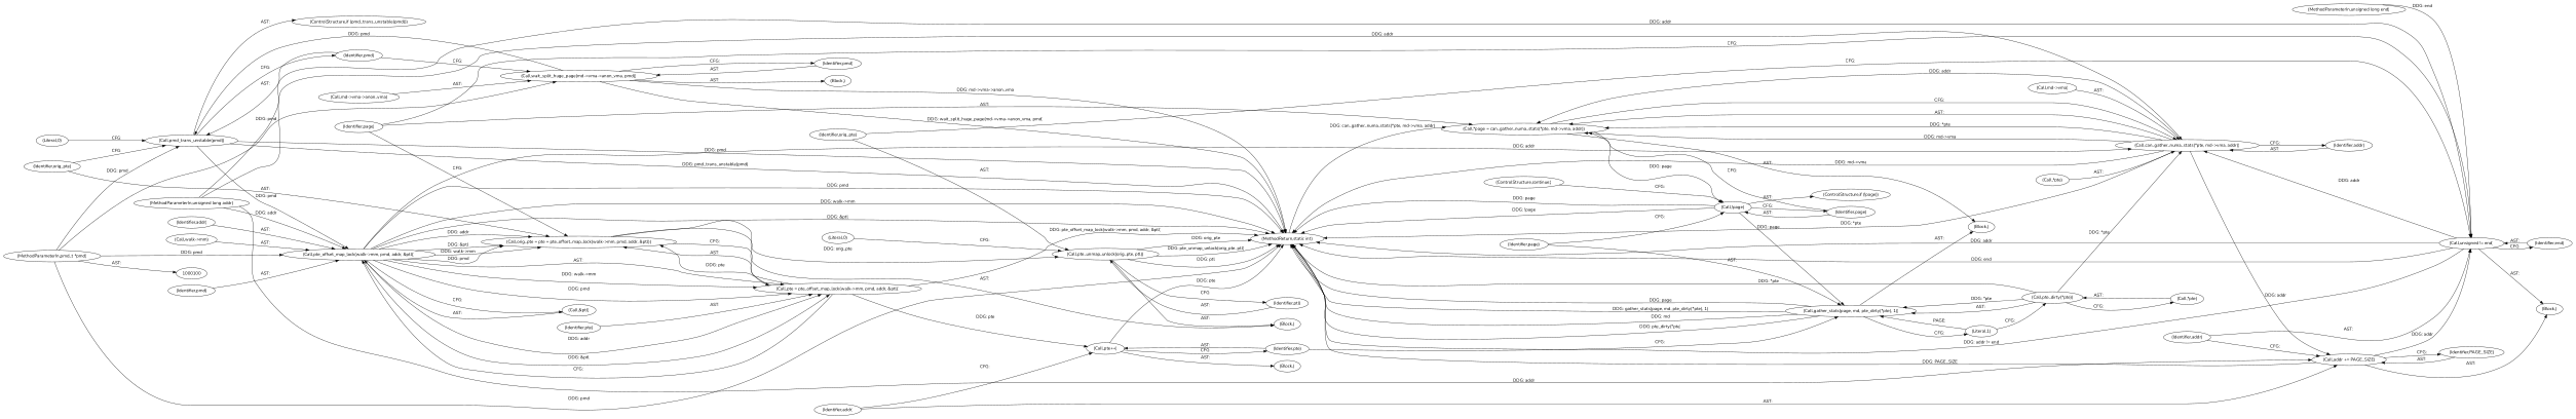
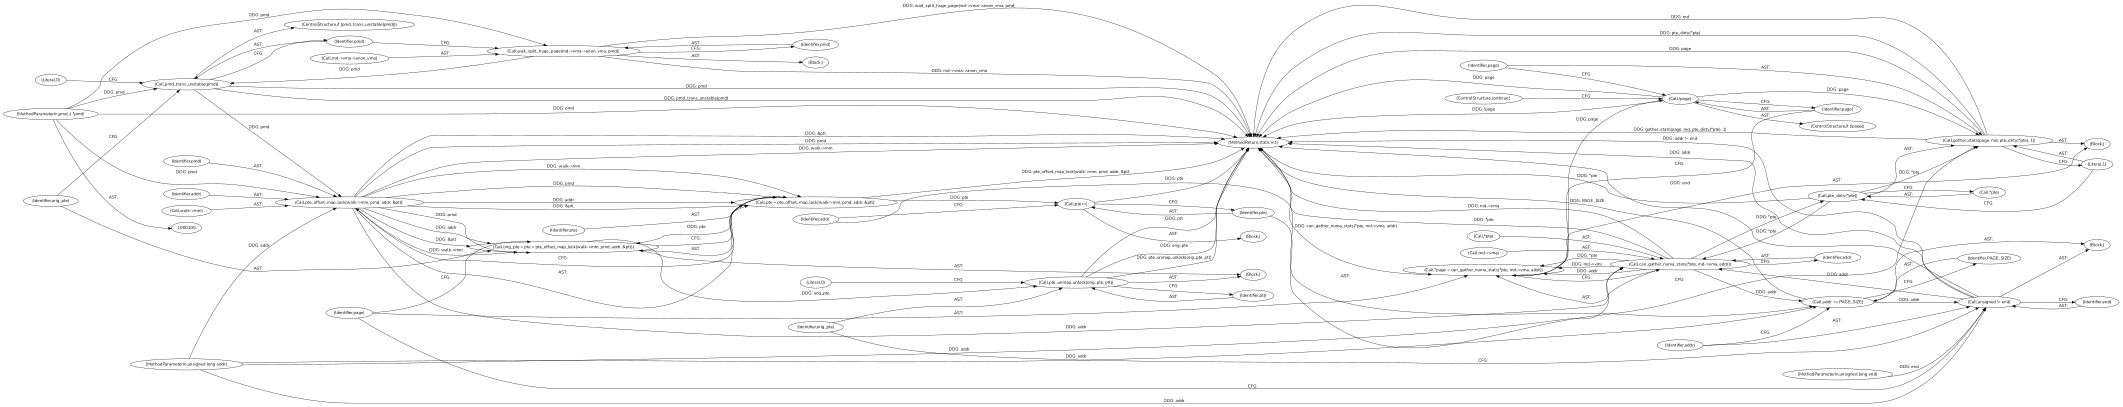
  digraph {
    fontname=Nunito
    rankdir=LR
    node [fontname=Nunito]
    edge [fontname=Nunito]
    n1 [label="(Call,pmd_trans_unstable(pmd))"]
    n2 [label="(Call,pte_offset_map_lock(walk->mm, pmd, addr, &ptl))"]
    n3 [label="(MethodReturn,static int)"]
    n4 [label="(Identifier,pmd)"]
    n5 [label="(ControlStructure,if (pmd_trans_unstable(pmd)))"]
    n6 [label="(Call,orig_pte = pte = pte_offset_map_lock(walk->mm, pmd, addr, &ptl))"]
    n7 [label="(Call,pte = pte_offset_map_lock(walk->mm, pmd, addr, &ptl))"]
    n8 [label="(Call,can_gather_numa_stats(*pte, md->vma, addr))"]
-   n9 [label="(Call,&ptl)"]
    n10 [label="(Call,*page = can_gather_numa_stats(*pte, md->vma, addr))"]
    n11 [label="(Call,wait_split_huge_page(md->vma->anon_vma, pmd))"]
    n12 [label="(Identifier,pmd)"]
    n13 [label="(Block,)"]
    n14 [label="(MethodParameterIn,pmd_t *pmd)"]
    1000100
    n16 [label="(Call,pte_unmap_unlock(orig_pte, ptl))"]
    n17 [label="(Block,)"]
    n18 [label="(Call,pte++)"]
    n19 [label="(Call,pte_dirty(*pte))"]
    n20 [label="(Call,addr += PAGE_SIZE)"]
    n21 [label="(Identifier,addr)"]
    n22 [label="(Identifier,ptl)"]
    n23 [label="(Block,)"]
    n24 [label="(Identifier,pte)"]
    n25 [label="(Call,gather_stats(page, md, pte_dirty(*pte), 1))"]
    n26 [label="(Call,!page)"]
    n27 [label="(Block,)"]
    n28 [label="(Call,*pte)"]
    n29 [label="(Call,unsigned != end)"]
    n30 [label="(Block,)"]
    n31 [label="(Identifier,PAGE_SIZE)"]
    n32 [label="(Identifier,page)"]
    n33 [label="(ControlStructure,if (!page))"]
    n34 [label="(Literal,1)"]
    n35 [label="(Identifier,end)"]
    n36 [label="(Identifier,addr)"]
    n37 [label="(Call,md->vma->anon_vma)"]
    n38 [label="(MethodParameterIn,unsigned long end)"]
    n39 [label="(Literal,0)"]
    n40 [label="(Call,walk->mm)"]
    n41 [label="(Identifier,orig_pte)"]
    n42 [label="(Call,*pte)"]
    n43 [label="(Identifier,pmd)"]
    n44 [label="(Identifier,pte)"]
    n45 [label="(MethodParameterIn,unsigned long addr)"]
    n46 [label="(Identifier,addr)"]
    n47 [label="(Identifier,page)"]
    n48 [label="(Identifier,page)"]
    n49 [label="(Call,md->vma)"]
    n50 [label="(ControlStructure,continue;)"]
    n51 [label="(Literal,0)"]
    n52 [label="(Identifier,orig_pte)"]
    n53 [label="(Identifier,addr)"]
    n1 -> n2 [label="DDG: pmd"]
    n1 -> n3 [label="DDG: pmd"]
    n1 -> n3 [label="DDG: pmd_trans_unstable(pmd)"]
    n1 -> n4 [label="CFG: "]
    n1 -> n5 [label="AST: "]
    n2 -> n3 [label="DDG: &ptl"]
    n2 -> n3 [label="DDG: pmd"]
    n2 -> n3 [label="DDG: walk->mm"]
    n2 -> n6 [label="DDG: walk->mm"]
    n2 -> n6 [label="DDG: pmd"]
    n2 -> n6 [label="DDG: addr"]
    n2 -> n6 [label="DDG: &ptl"]
    n2 -> n7 [label="AST: "]
    n2 -> n7 [label="DDG: walk->mm"]
    n2 -> n7 [label="DDG: pmd"]
    n2 -> n7 [label="DDG: addr"]
    n2 -> n7 [label="DDG: &ptl"]
    n2 -> n8 [label="DDG: addr"]
-   n2 -> n9 [label="CFG: "]
    n3 -> n10 [label="DDG: can_gather_numa_stats(*pte, md->vma, addr)"]
    n4 -> n1 [label="AST: "]
    n4 -> n11 [label="CFG: "]
    n6 -> n7 [label="CFG: "]
    n6 -> n16 [label="DDG: orig_pte"]
    n6 -> n17 [label="AST: "]
    n7 -> n2 [label="CFG: "]
    n7 -> n3 [label="DDG: pte_offset_map_lock(walk->mm, pmd, addr, &ptl)"]
    n7 -> n6 [label="AST: "]
    n7 -> n6 [label="DDG: pte"]
    n7 -> n18 [label="DDG: pte"]
    n8 -> n3 [label="DDG: md->vma"]
    n8 -> n3 [label="DDG: *pte"]
    n8 -> n10 [label="AST: "]
    n8 -> n10 [label="DDG: *pte"]
    n8 -> n10 [label="DDG: md->vma"]
    n8 -> n10 [label="DDG: addr"]
+   n8 -> n19 [label="DDG: *pte"]
    n8 -> n20 [label="DDG: addr"]
    n8 -> n21 [label="CFG: "]
-   n9 -> n2 [label="AST: "]
    n10 -> n8 [label="CFG: "]
    n10 -> n26 [label="DDG: page"]
    n10 -> n27 [label="AST: "]
    n11 -> n1 [label="DDG: pmd"]
    n11 -> n3 [label="DDG: wait_split_huge_page(md->vma->anon_vma, pmd)"]
    n11 -> n3 [label="DDG: md->vma->anon_vma"]
    n11 -> n12 [label="CFG: "]
    n11 -> n13 [label="AST: "]
    n12 -> n11 [label="AST: "]
    n14 -> n1 [label="DDG: pmd"]
    n14 -> n2 [label="DDG: pmd"]
    n14 -> n3 [label="DDG: pmd"]
    n14 -> n11 [label="DDG: pmd"]
    n14 -> 1000100 [label="AST: "]
    n16 -> n3 [label="DDG: pte_unmap_unlock(orig_pte, ptl)"]
    n16 -> n3 [label="DDG: ptl"]
    n16 -> n3 [label="DDG: orig_pte"]
    n16 -> n17 [label="AST: "]
    n16 -> n22 [label="CFG: "]
    n18 -> n3 [label="DDG: pte"]
    n18 -> n23 [label="AST: "]
    n18 -> n24 [label="CFG: "]
    n19 -> n3 [label="DDG: *pte"]
    n19 -> n8 [label="DDG: *pte"]
    n19 -> n25 [label="AST: "]
    n19 -> n25 [label="DDG: *pte"]
    n19 -> n28 [label="CFG: "]
    n20 -> n3 [label="DDG: PAGE_SIZE"]
    n20 -> n29 [label="DDG: addr"]
    n20 -> n30 [label="AST: "]
    n20 -> n31 [label="CFG: "]
    n21 -> n8 [label="AST: "]
    n22 -> n16 [label="AST: "]
    n24 -> n18 [label="AST: "]
    n24 -> n25 [label="CFG: "]
    n25 -> n3 [label="DDG: page"]
    n25 -> n3 [label="DDG: gather_stats(page, md, pte_dirty(*pte), 1)"]
    n25 -> n3 [label="DDG: md"]
    n25 -> n3 [label="DDG: pte_dirty(*pte)"]
    n25 -> n27 [label="AST: "]
    n25 -> n34 [label="CFG: "]
    n26 -> n3 [label="DDG: page"]
    n26 -> n3 [label="DDG: !page"]
    n26 -> n25 [label="DDG: page"]
    n26 -> n32 [label="CFG: "]
    n26 -> n33 [label="AST: "]
    n28 -> n19 [label="AST: "]
    n29 -> n3 [label="DDG: addr != end"]
    n29 -> n3 [label="DDG: addr"]
    n29 -> n3 [label="DDG: end"]
    n29 -> n8 [label="DDG: addr"]
    n29 -> n30 [label="AST: "]
    n29 -> n35 [label="CFG: "]
    n31 -> n20 [label="AST: "]
    n32 -> n10 [label="CFG: "]
    n32 -> n26 [label="AST: "]
    n34 -> n19 [label="CFG: "]
-   n34 -> n25 [label="PAGE: "]
+   n34 -> n25 [label="AST: "]
    n35 -> n29 [label="AST: "]
    n36 -> n2 [label="AST: "]
    n37 -> n11 [label="AST: "]
    n38 -> n29 [label="DDG: end"]
    n39 -> n1 [label="CFG: "]
    n40 -> n2 [label="AST: "]
    n41 -> n1 [label="CFG: "]
    n41 -> n6 [label="AST: "]
    n42 -> n8 [label="AST: "]
    n43 -> n2 [label="AST: "]
    n44 -> n7 [label="AST: "]
    n45 -> n2 [label="DDG: addr"]
    n45 -> n8 [label="DDG: addr"]
    n45 -> n20 [label="DDG: addr"]
    n45 -> n29 [label="DDG: addr"]
    n46 -> n18 [label="CFG: "]
    n46 -> n20 [label="AST: "]
    n47 -> n25 [label="AST: "]
    n47 -> n26 [label="CFG: "]
    n48 -> n6 [label="CFG: "]
    n48 -> n10 [label="AST: "]
    n48 -> n29 [label="CFG: "]
    n49 -> n8 [label="AST: "]
    n50 -> n26 [label="CFG: "]
    n51 -> n16 [label="CFG: "]
    n52 -> n16 [label="AST: "]
    n52 -> n29 [label="CFG: "]
    n53 -> n20 [label="CFG: "]
    n53 -> n29 [label="AST: "]
  }
